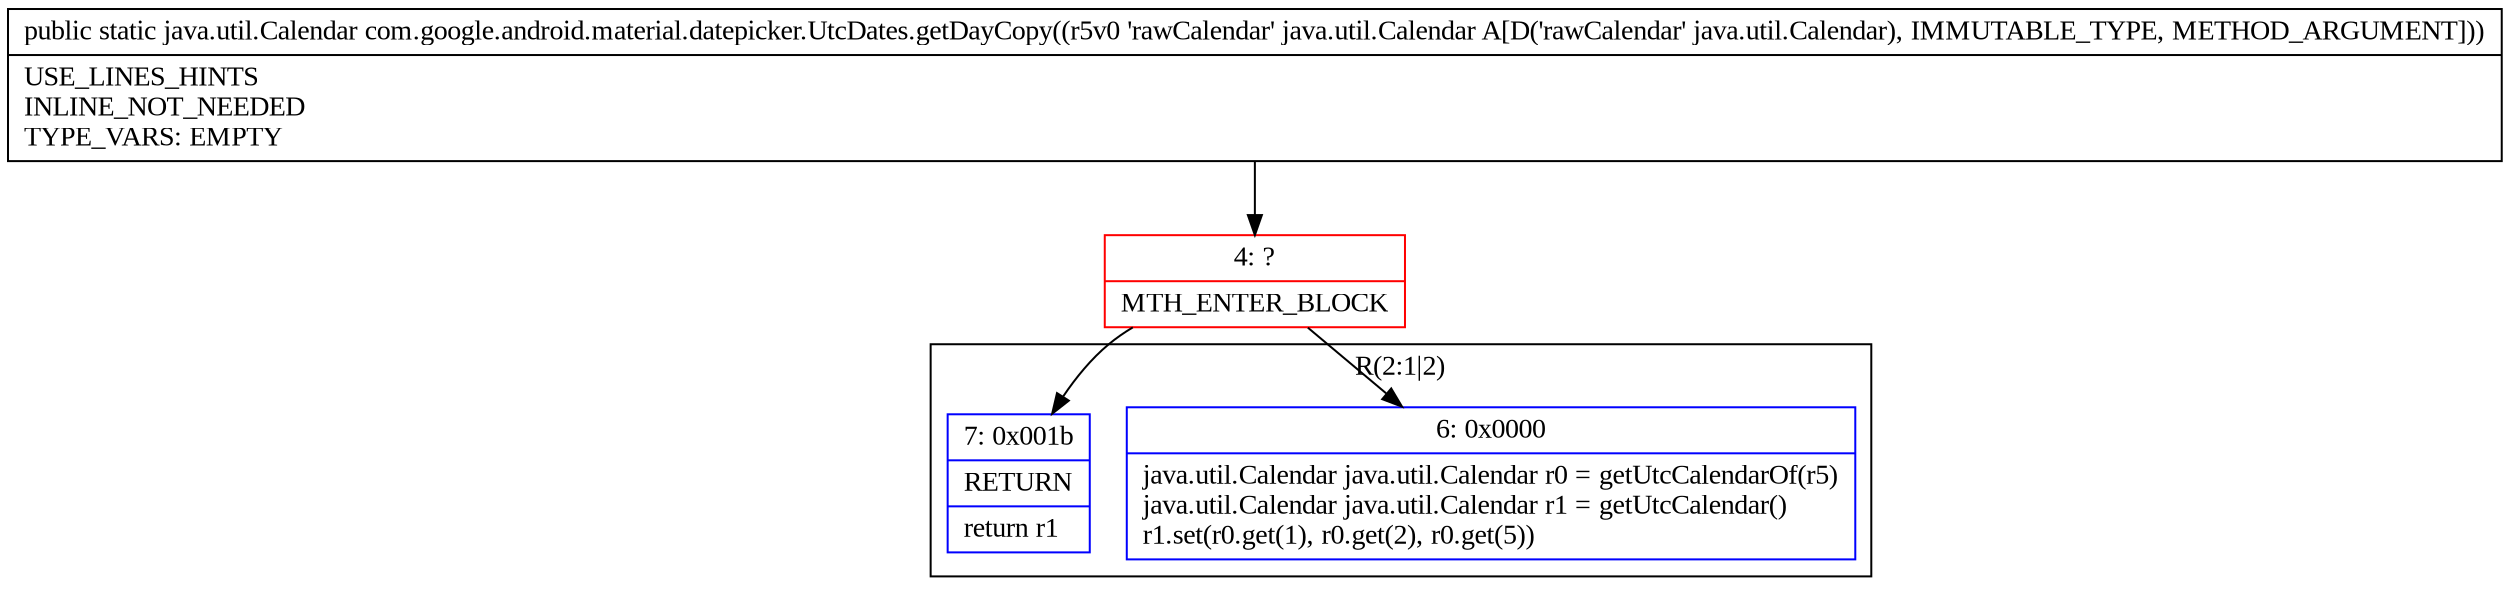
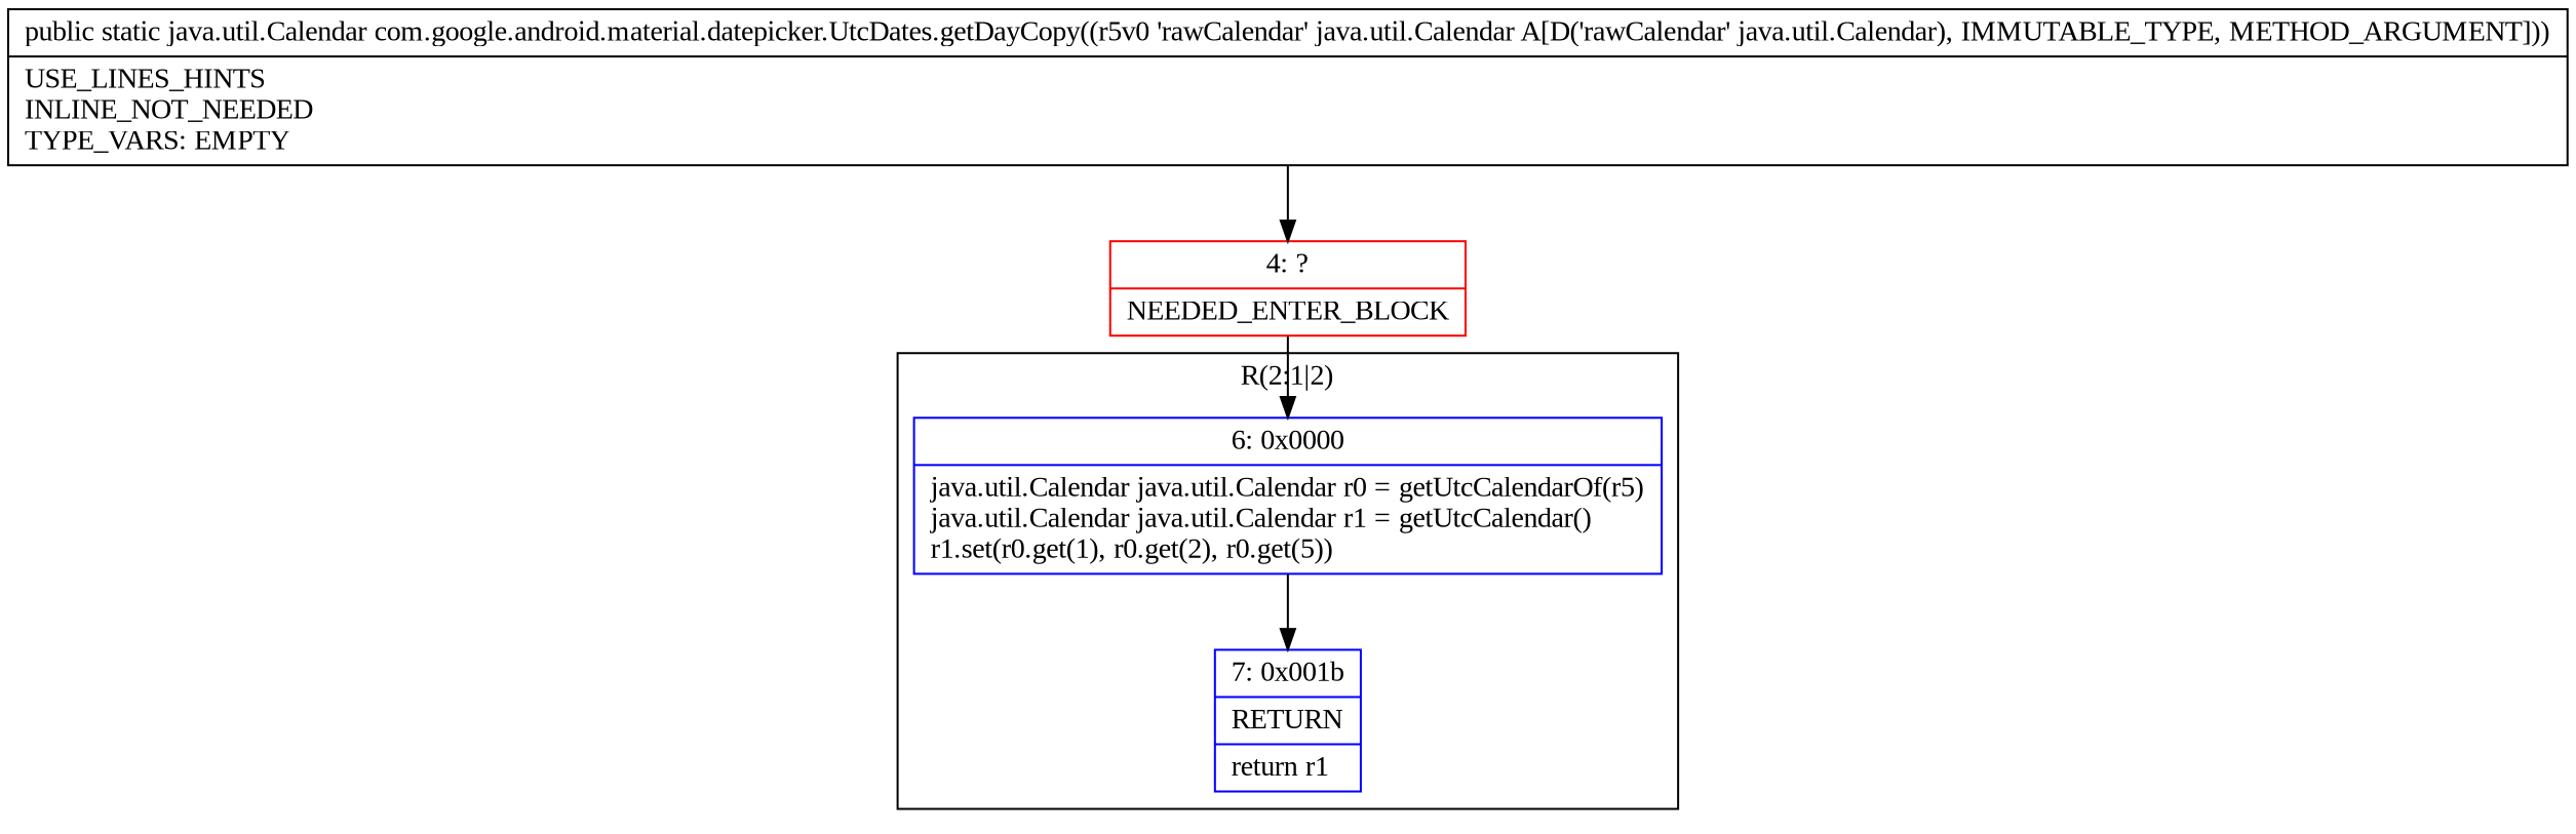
  digraph {
    fontname="Liberation Serif"
    node [color=blue fontname="Liberation Serif" shape=record]
    edge [fontname="Liberation Serif"]
    n1 [label="{6\:\ 0x0000|java.util.Calendar java.util.Calendar r0 = getUtcCalendarOf(r5)\ljava.util.Calendar java.util.Calendar r1 = getUtcCalendar()\lr1.set(r0.get(1), r0.get(2), r0.get(5))\l}"]
    n2 [label="{7\:\ 0x001b|RETURN\l|return r1\l}"]
-   n3 [color=red label="{4\:\ ?|MTH_ENTER_BLOCK\l}"]
+   n3 [color=red label="{4\:\ ?|NEEDED_ENTER_BLOCK\l}"]
    n4 [label="{public static java.util.Calendar com.google.android.material.datepicker.UtcDates.getDayCopy((r5v0 'rawCalendar' java.util.Calendar A[D('rawCalendar' java.util.Calendar), IMMUTABLE_TYPE, METHOD_ARGUMENT]))  | USE_LINES_HINTS\lINLINE_NOT_NEEDED\lTYPE_VARS: EMPTY\l}" color=""]
    subgraph cluster_1 {
      label="R(2:1|2)"
      n1
      n2
    }
-   n3 -> n2
+   n1 -> n2
    n3 -> n1
    n4 -> n3
  }
